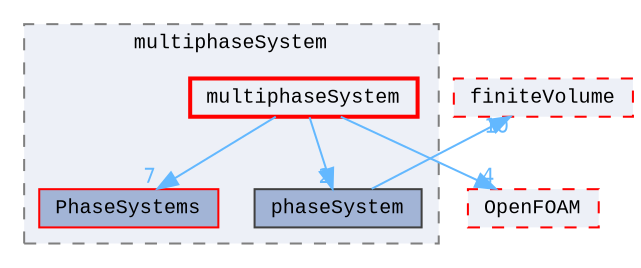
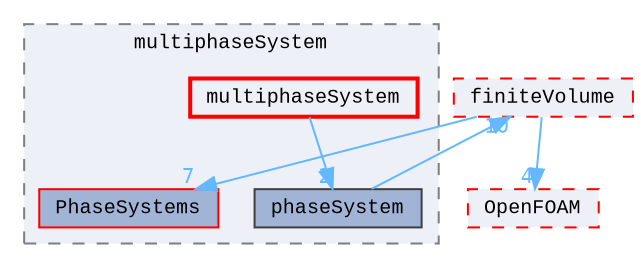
  digraph {
    compound=true
    fontname="Liberation Mono"
    node [color=red fillcolor="#edf0f7" fontname="Liberation Mono" fontsize=10 shape=box style=filled]
    edge [color=steelblue1 fontcolor=steelblue1 fontname="Liberation Mono" fontsize=10 labeldistance=1.5 labelfontname=Helvetica labelfontsize=10]
    n1 [fillcolor="#a2b4d6" height=0.2 label=PhaseSystems width=0.4]
    n2 [color=grey25 fillcolor="#a2b4d6" height=0.2 label=phaseSystem width=0.4]
    n3 [height=0.2 label=multiphaseSystem style="filled,bold" width=0.4]
    n4 [height=0.2 label=finiteVolume style="filled,dashed" width=0.4]
    n5 [height=0.2 label=OpenFOAM style="filled,dashed" width=0.4]
    subgraph cluster_1 {
      bgcolor="#edf0f7"
      fontsize=10
      label=multiphaseSystem
      pencolor=grey50
      style="filled,dashed"
      n1
      n2
      n3
    }
    n2 -> n4 [headlabel=10]
-   n3 -> n1 [headlabel=7]
+   n4 -> n1 [headlabel=7]
    n3 -> n2 [headlabel=2]
-   n3 -> n5 [headlabel=4]
+   n4 -> n5 [headlabel=4]
  }
